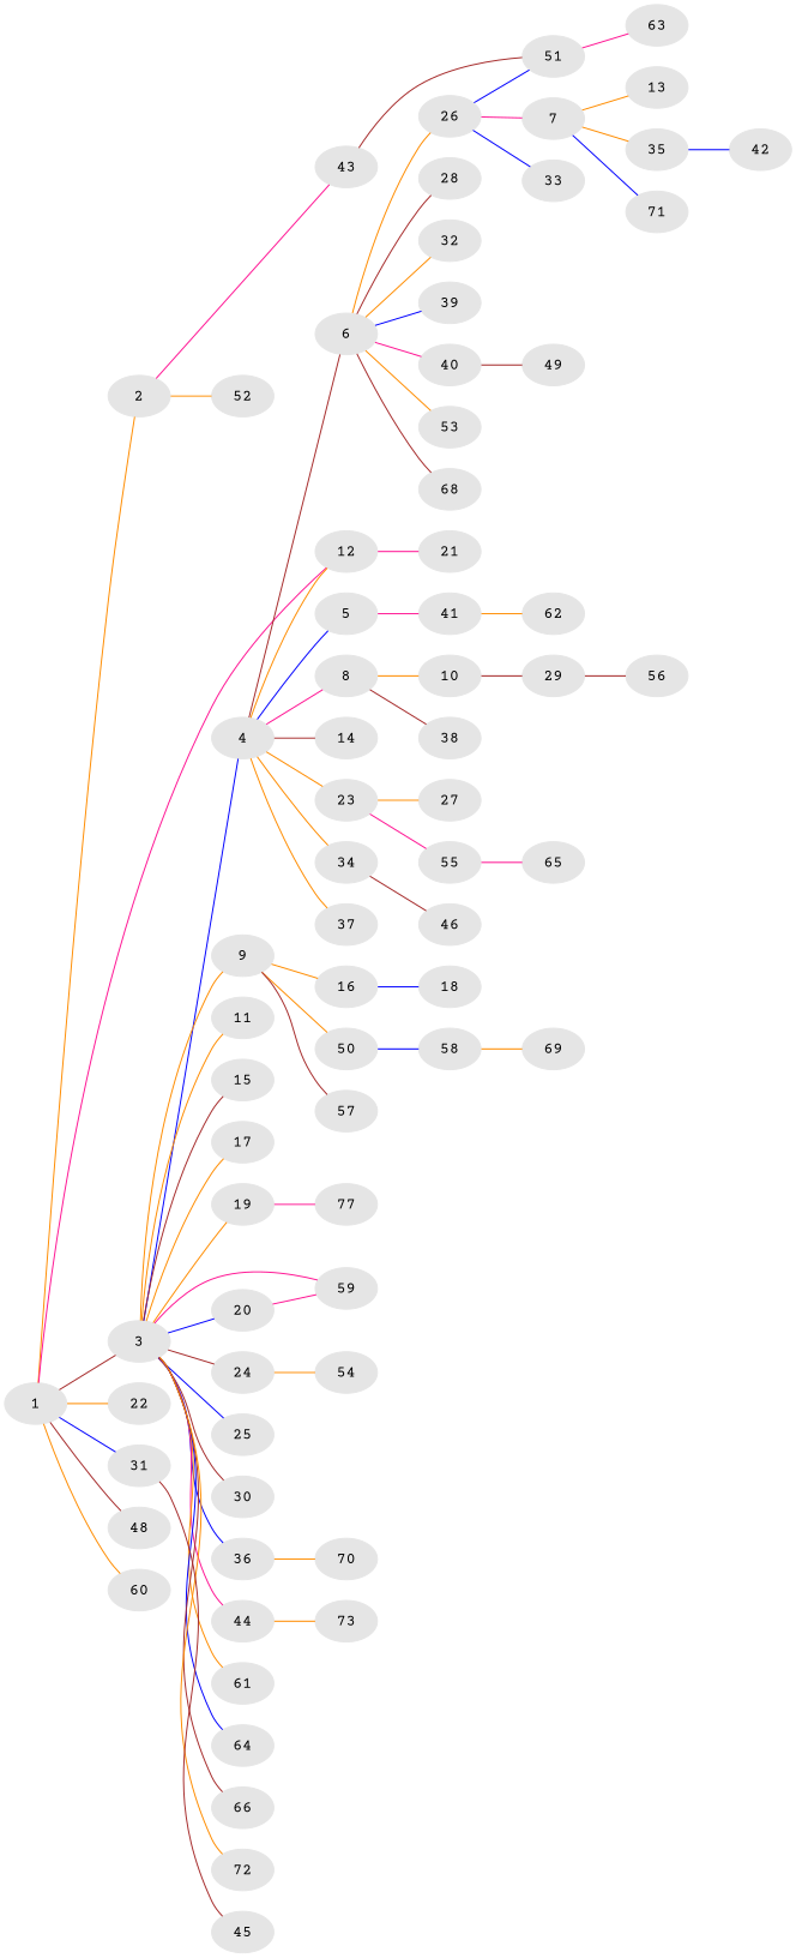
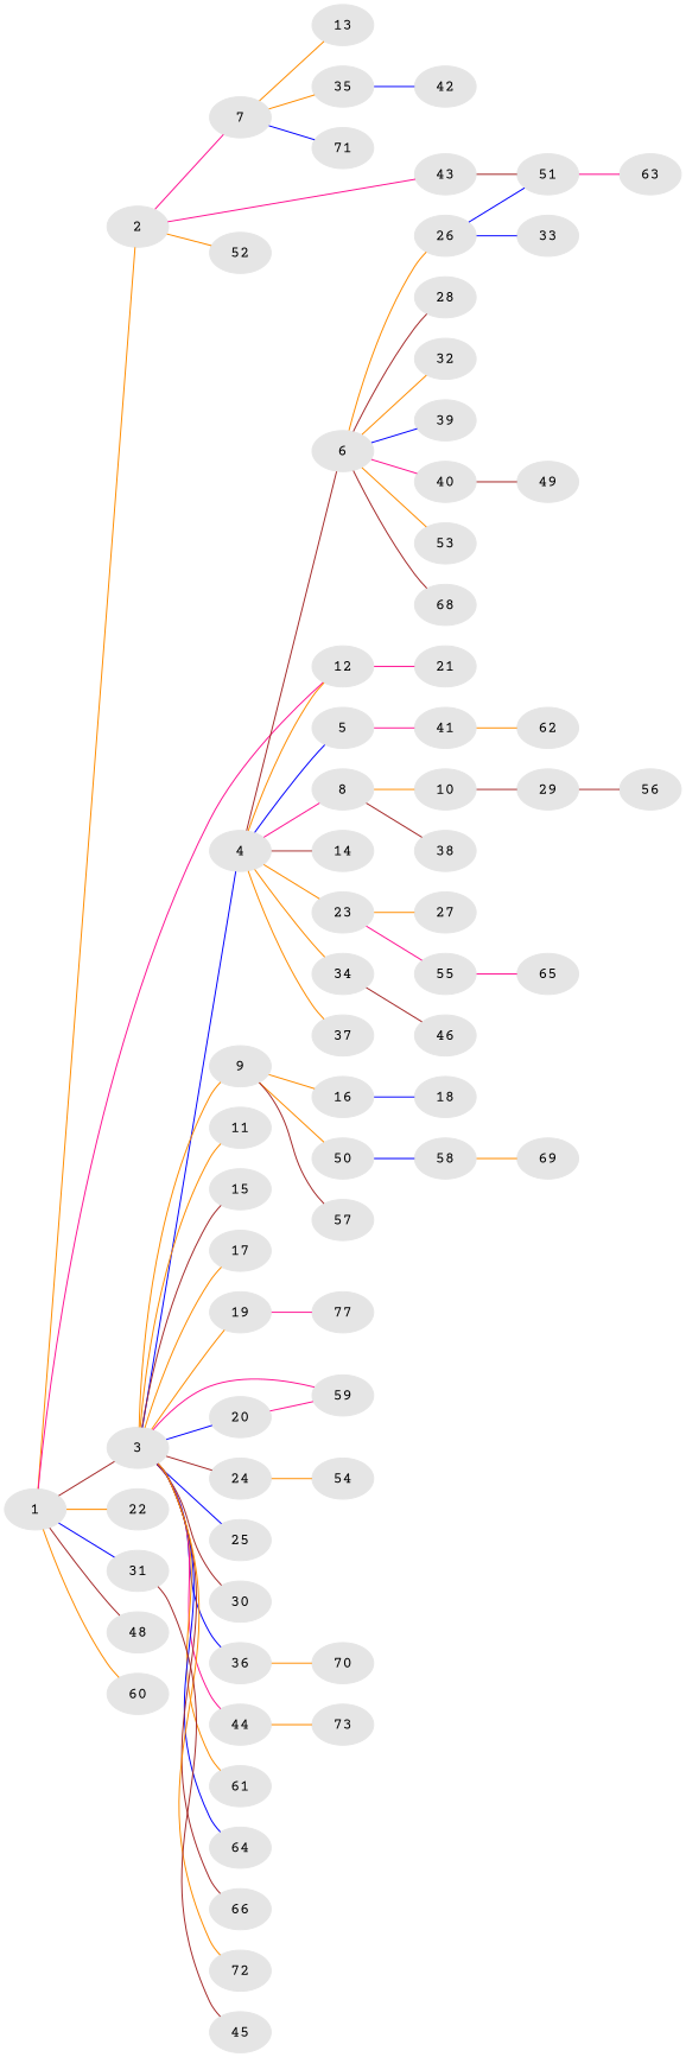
  graph {
    fontname="Courier Prime"
    rankdir=LR
    node [color=gray90 fontname="Courier Prime" style=filled]
    edge [color=darkorange fontname="Courier Prime"]
    1
    2
    3
    12
    22
    31
    48
    60
    7
    43
    52
    4
    9
    11
    15
    17
    19
    20
    24
    25
    30
    36
    44
    59
    61
    64
    66
    72
    21
    45
    13
    35
    71
    51
    5
    6
    8
    14
    23
    34
    37
    16
    50
    57
    n45 [label=77]
    54
    70
    73
    41
    26
    28
    32
    39
    40
    53
    68
    10
    38
    27
    55
    46
    62
    33
    49
    42
    29
    18
    58
    56
    65
    63
    69
    1 -- 2
    1 -- 3 [color=brown]
    1 -- 12 [color=deeppink]
    1 -- 22
    1 -- 31 [color=blue]
    1 -- 48 [color=brown]
    1 -- 60
-   26 -- 7 [color=deeppink]
+   2 -- 7 [color=deeppink]
    2 -- 43 [color=deeppink]
    2 -- 52
    3 -- 4 [color=blue]
    3 -- 9
    3 -- 11
    3 -- 15 [color=brown]
    3 -- 17
    3 -- 19
    3 -- 20 [color=blue]
    3 -- 24 [color=brown]
    3 -- 25 [color=blue]
    3 -- 30 [color=brown]
    3 -- 36 [color=blue]
    3 -- 44 [color=deeppink]
    3 -- 59 [color=deeppink]
    3 -- 61
    3 -- 64 [color=blue]
    3 -- 66 [color=brown]
    3 -- 72
    12 -- 21 [color=deeppink]
    31 -- 45 [color=brown]
    7 -- 13
    7 -- 35
    7 -- 71 [color=blue]
    43 -- 51 [color=brown]
    4 -- 12
    4 -- 5 [color=blue]
    4 -- 6 [color=brown]
    4 -- 8 [color=deeppink]
    4 -- 14 [color=brown]
    4 -- 23
    4 -- 34
    4 -- 37
    9 -- 16
    9 -- 50
    9 -- 57 [color=brown]
    19 -- n45 [color=deeppink]
    20 -- 59 [color=deeppink]
    24 -- 54
    36 -- 70
    44 -- 73
    35 -- 42 [color=blue]
    51 -- 63 [color=deeppink]
    5 -- 41 [color=deeppink]
    6 -- 26
    6 -- 28 [color=brown]
    6 -- 32
    6 -- 39 [color=blue]
    6 -- 40 [color=deeppink]
    6 -- 53
    6 -- 68 [color=brown]
    8 -- 10
    8 -- 38 [color=brown]
    23 -- 27
    23 -- 55 [color=deeppink]
    34 -- 46 [color=brown]
    16 -- 18 [color=blue]
    50 -- 58 [color=blue]
    41 -- 62
    26 -- 51 [color=blue]
    26 -- 33 [color=blue]
    40 -- 49 [color=brown]
    10 -- 29 [color=brown]
    55 -- 65 [color=deeppink]
    29 -- 56 [color=brown]
    58 -- 69
  }
